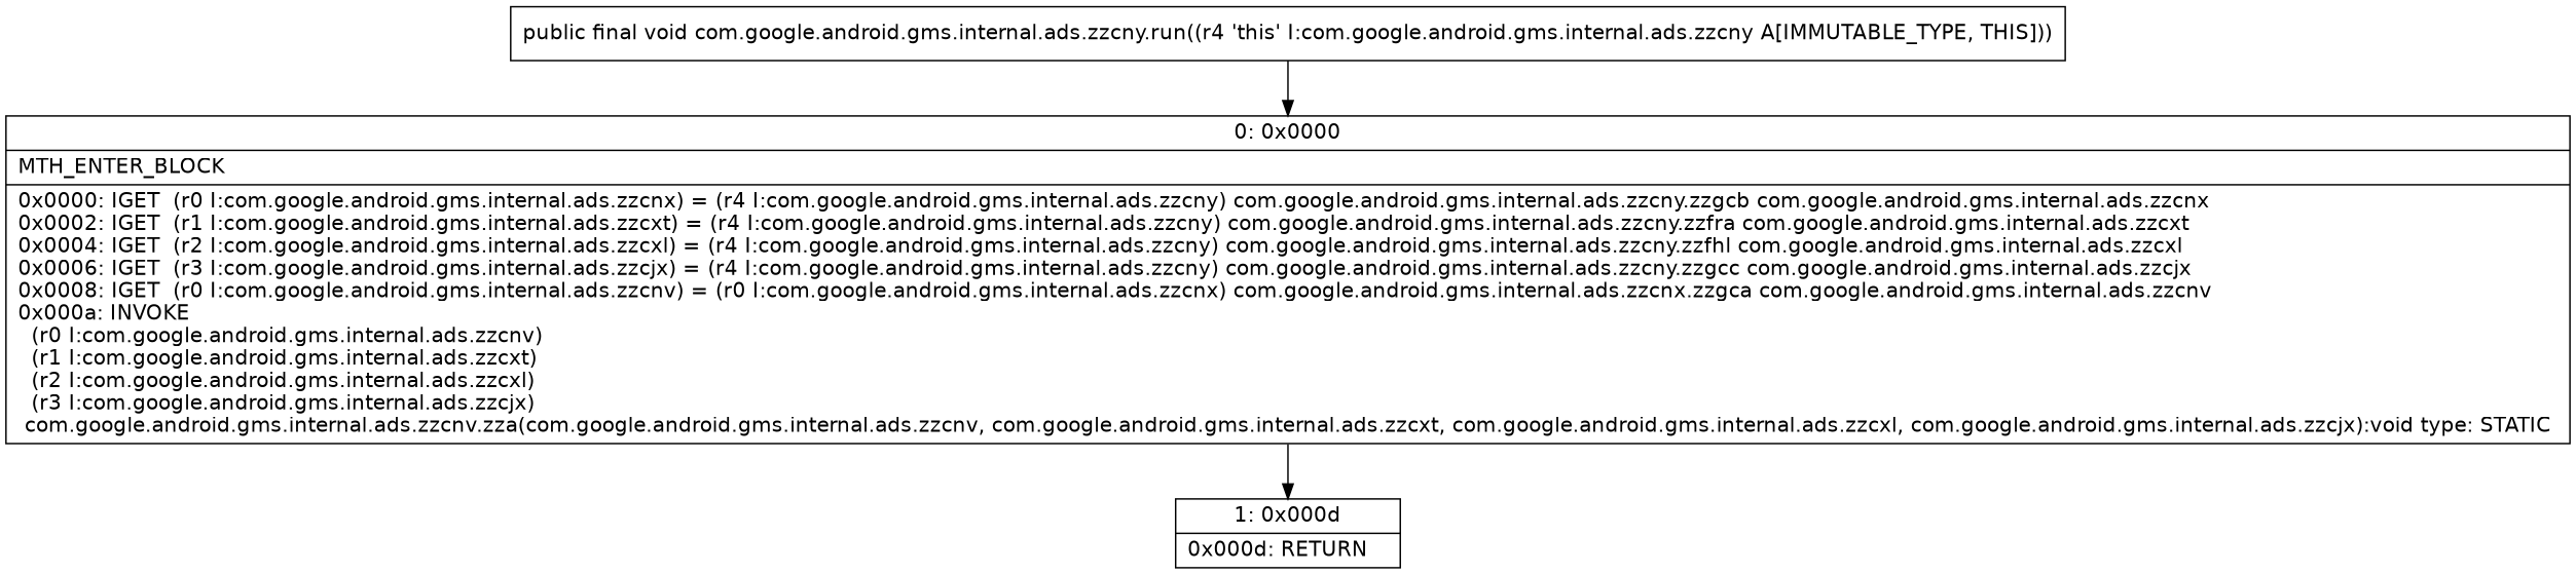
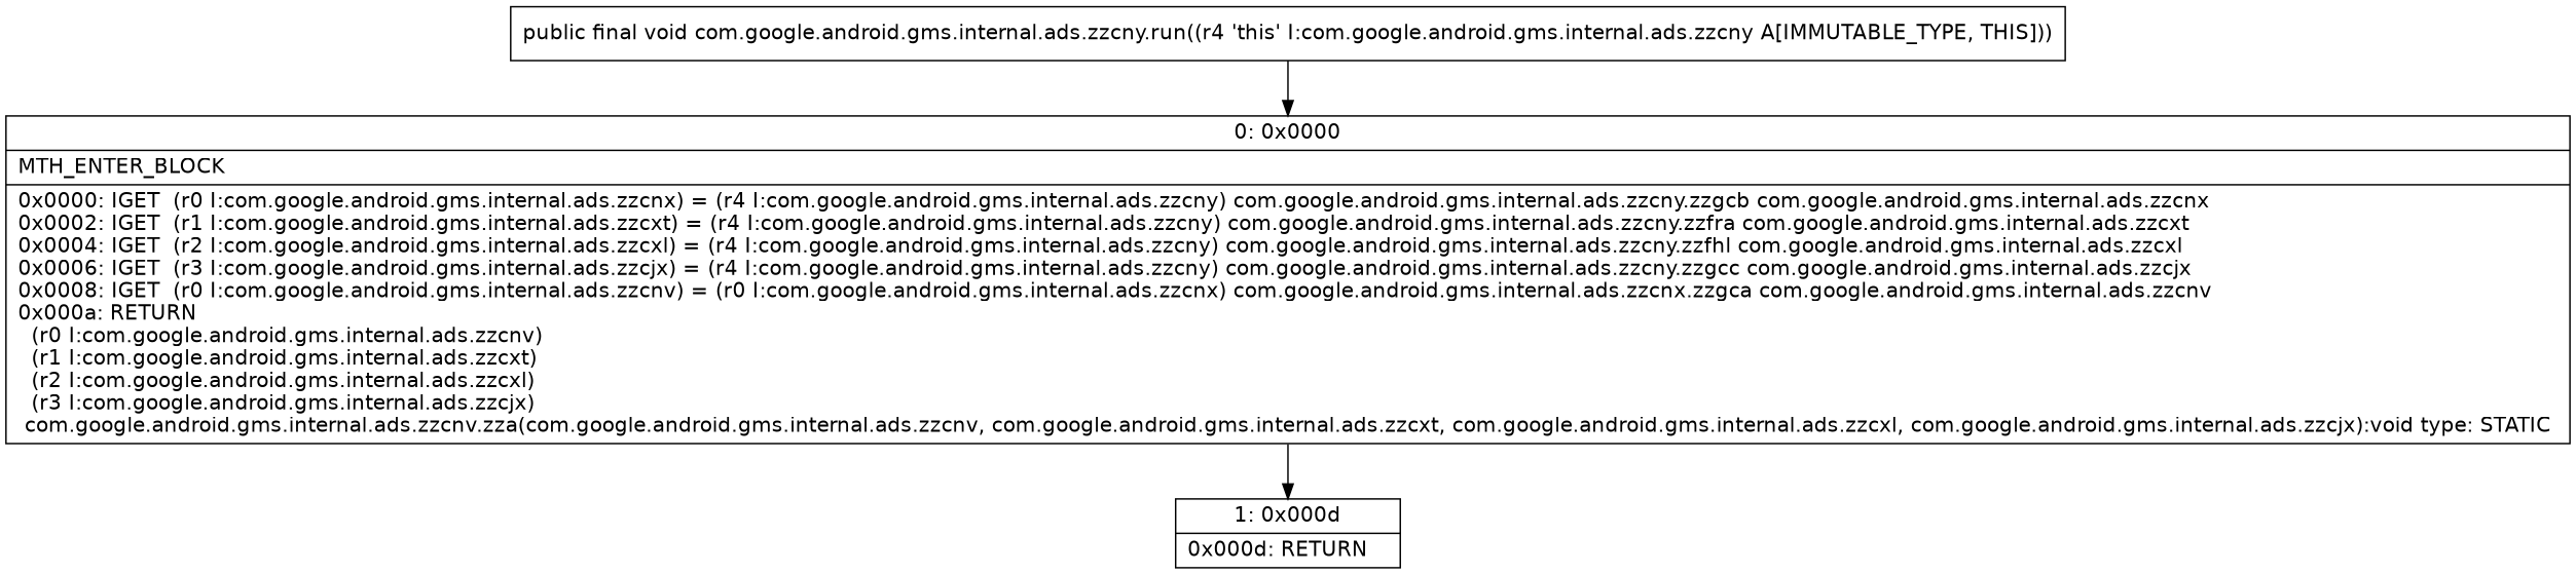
  digraph {
    fontname="DejaVu Sans"
    node [shape=record fontname="DejaVu Sans"]
    edge [fontname="DejaVu Sans"]
-   n1 [label="{0\:\ 0x0000|MTH_ENTER_BLOCK\l|0x0000: IGET  (r0 I:com.google.android.gms.internal.ads.zzcnx) = (r4 I:com.google.android.gms.internal.ads.zzcny) com.google.android.gms.internal.ads.zzcny.zzgcb com.google.android.gms.internal.ads.zzcnx \l0x0002: IGET  (r1 I:com.google.android.gms.internal.ads.zzcxt) = (r4 I:com.google.android.gms.internal.ads.zzcny) com.google.android.gms.internal.ads.zzcny.zzfra com.google.android.gms.internal.ads.zzcxt \l0x0004: IGET  (r2 I:com.google.android.gms.internal.ads.zzcxl) = (r4 I:com.google.android.gms.internal.ads.zzcny) com.google.android.gms.internal.ads.zzcny.zzfhl com.google.android.gms.internal.ads.zzcxl \l0x0006: IGET  (r3 I:com.google.android.gms.internal.ads.zzcjx) = (r4 I:com.google.android.gms.internal.ads.zzcny) com.google.android.gms.internal.ads.zzcny.zzgcc com.google.android.gms.internal.ads.zzcjx \l0x0008: IGET  (r0 I:com.google.android.gms.internal.ads.zzcnv) = (r0 I:com.google.android.gms.internal.ads.zzcnx) com.google.android.gms.internal.ads.zzcnx.zzgca com.google.android.gms.internal.ads.zzcnv \l0x000a: INVOKE  \l  (r0 I:com.google.android.gms.internal.ads.zzcnv)\l  (r1 I:com.google.android.gms.internal.ads.zzcxt)\l  (r2 I:com.google.android.gms.internal.ads.zzcxl)\l  (r3 I:com.google.android.gms.internal.ads.zzcjx)\l com.google.android.gms.internal.ads.zzcnv.zza(com.google.android.gms.internal.ads.zzcnv, com.google.android.gms.internal.ads.zzcxt, com.google.android.gms.internal.ads.zzcxl, com.google.android.gms.internal.ads.zzcjx):void type: STATIC \l}"]
+   n1 [label="{0\:\ 0x0000|MTH_ENTER_BLOCK\l|0x0000: IGET  (r0 I:com.google.android.gms.internal.ads.zzcnx) = (r4 I:com.google.android.gms.internal.ads.zzcny) com.google.android.gms.internal.ads.zzcny.zzgcb com.google.android.gms.internal.ads.zzcnx \l0x0002: IGET  (r1 I:com.google.android.gms.internal.ads.zzcxt) = (r4 I:com.google.android.gms.internal.ads.zzcny) com.google.android.gms.internal.ads.zzcny.zzfra com.google.android.gms.internal.ads.zzcxt \l0x0004: IGET  (r2 I:com.google.android.gms.internal.ads.zzcxl) = (r4 I:com.google.android.gms.internal.ads.zzcny) com.google.android.gms.internal.ads.zzcny.zzfhl com.google.android.gms.internal.ads.zzcxl \l0x0006: IGET  (r3 I:com.google.android.gms.internal.ads.zzcjx) = (r4 I:com.google.android.gms.internal.ads.zzcny) com.google.android.gms.internal.ads.zzcny.zzgcc com.google.android.gms.internal.ads.zzcjx \l0x0008: IGET  (r0 I:com.google.android.gms.internal.ads.zzcnv) = (r0 I:com.google.android.gms.internal.ads.zzcnx) com.google.android.gms.internal.ads.zzcnx.zzgca com.google.android.gms.internal.ads.zzcnv \l0x000a: RETURN  \l  (r0 I:com.google.android.gms.internal.ads.zzcnv)\l  (r1 I:com.google.android.gms.internal.ads.zzcxt)\l  (r2 I:com.google.android.gms.internal.ads.zzcxl)\l  (r3 I:com.google.android.gms.internal.ads.zzcjx)\l com.google.android.gms.internal.ads.zzcnv.zza(com.google.android.gms.internal.ads.zzcnv, com.google.android.gms.internal.ads.zzcxt, com.google.android.gms.internal.ads.zzcxl, com.google.android.gms.internal.ads.zzcjx):void type: STATIC \l}"]
    n2 [label="{1\:\ 0x000d|0x000d: RETURN   \l}"]
    n3 [label="{public final void com.google.android.gms.internal.ads.zzcny.run((r4 'this' I:com.google.android.gms.internal.ads.zzcny A[IMMUTABLE_TYPE, THIS])) }"]
    n1 -> n2
    n3 -> n1
  }
